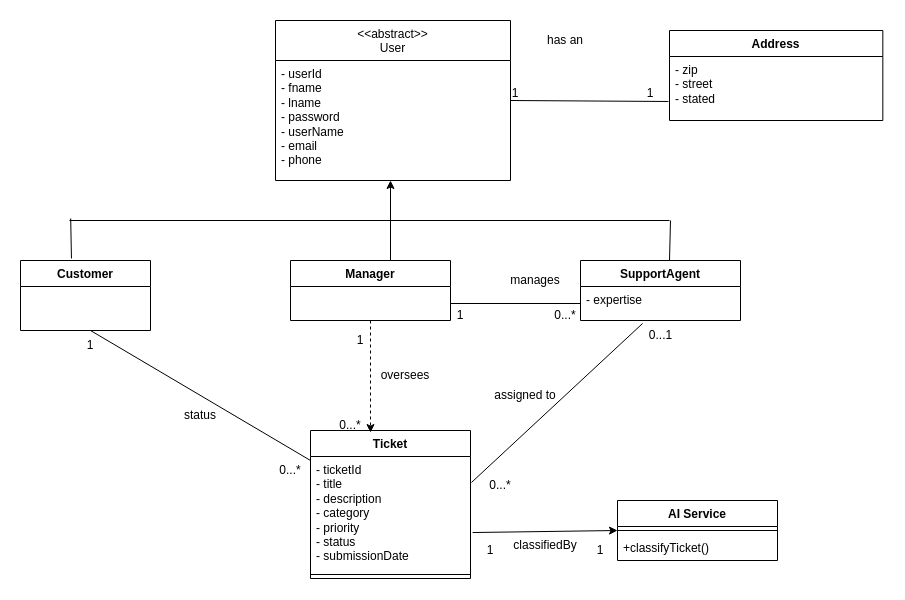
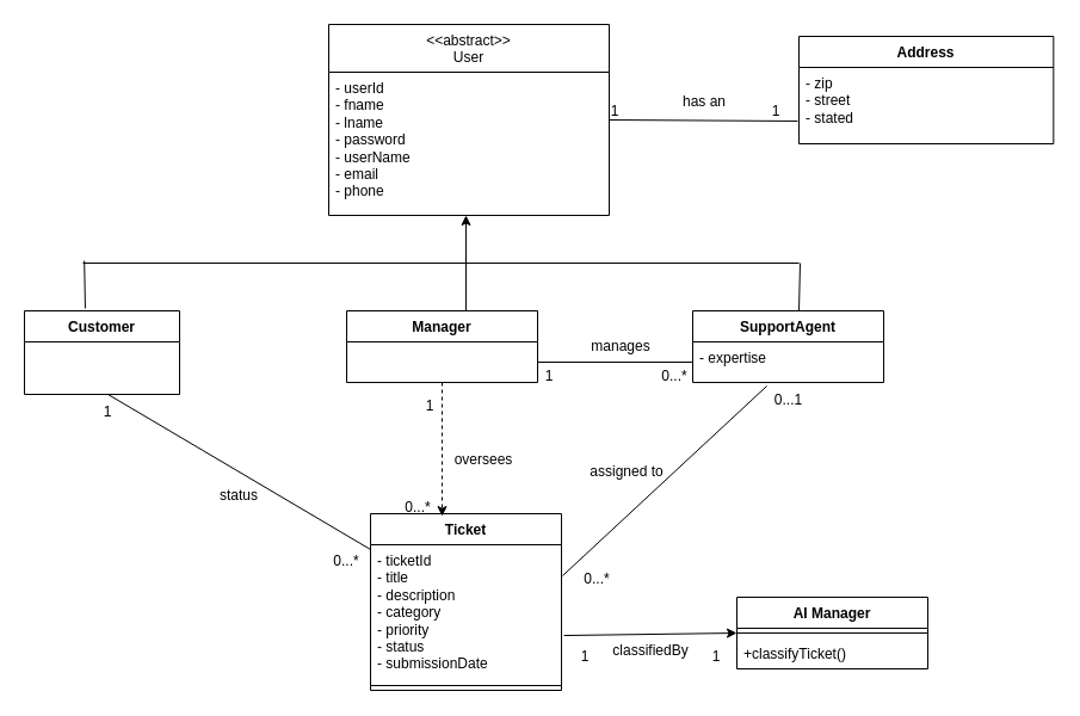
  <mxCell id="0" />
  <mxCell id="1" parent="0" />
  <mxCell id="2" value="&lt;span style=&quot;font-weight: normal;&quot;&gt;&amp;lt;&amp;lt;abstract&amp;gt;&amp;gt;&lt;/span&gt;&lt;div&gt;&lt;span style=&quot;font-weight: normal;&quot;&gt;User&lt;/span&gt;&lt;/div&gt;" style="swimlane;fontStyle=1;align=center;verticalAlign=top;childLayout=stackLayout;horizontal=1;startSize=40;horizontalStack=0;resizeParent=1;resizeParentMax=0;resizeLast=0;collapsible=1;marginBottom=0;whiteSpace=wrap;html=1;" vertex="1" parent="1"><mxGeometry x="275" y="20" width="235" height="160" as="geometry" /></mxCell>
  <mxCell id="3" value="- userId&lt;div&gt;- fname&lt;/div&gt;&lt;div&gt;- lname&lt;/div&gt;&lt;div&gt;- password&lt;/div&gt;&lt;div&gt;- userName&lt;/div&gt;&lt;div&gt;- email&lt;/div&gt;&lt;div&gt;- phone&lt;/div&gt;" style="text;strokeColor=none;fillColor=none;align=left;verticalAlign=top;spacingLeft=4;spacingRight=4;overflow=hidden;rotatable=0;points=[[0,0.5],[1,0.5]];portConstraint=eastwest;whiteSpace=wrap;html=1;" vertex="1" parent="2"><mxGeometry y="40" width="235" height="120" as="geometry" /></mxCell>
  <mxCell id="4" value="Customer" style="swimlane;fontStyle=1;align=center;verticalAlign=top;childLayout=stackLayout;horizontal=1;startSize=26;horizontalStack=0;resizeParent=1;resizeParentMax=0;resizeLast=0;collapsible=1;marginBottom=0;whiteSpace=wrap;html=1;" vertex="1" parent="1"><mxGeometry x="20" y="260" width="130" height="70" as="geometry" /></mxCell>
  <mxCell id="5" value="Ticket" style="swimlane;fontStyle=1;align=center;verticalAlign=top;childLayout=stackLayout;horizontal=1;startSize=26;horizontalStack=0;resizeParent=1;resizeParentMax=0;resizeLast=0;collapsible=1;marginBottom=0;whiteSpace=wrap;html=1;" vertex="1" parent="1"><mxGeometry x="310" y="430" width="160" height="148" as="geometry" /></mxCell>
  <mxCell id="6" value="- ticketId&lt;div&gt;- title&lt;/div&gt;&lt;div&gt;- description&lt;/div&gt;&lt;div&gt;- category&lt;/div&gt;&lt;div&gt;- priority&lt;/div&gt;&lt;div&gt;- status&lt;/div&gt;&lt;div&gt;- submissionDate&lt;/div&gt;" style="text;strokeColor=none;fillColor=none;align=left;verticalAlign=top;spacingLeft=4;spacingRight=4;overflow=hidden;rotatable=0;points=[[0,0.5],[1,0.5]];portConstraint=eastwest;whiteSpace=wrap;html=1;" vertex="1" parent="5"><mxGeometry y="26" width="160" height="114" as="geometry" /></mxCell>
  <mxCell id="7" value="" style="line;strokeWidth=1;fillColor=none;align=left;verticalAlign=middle;spacingTop=-1;spacingLeft=3;spacingRight=3;rotatable=0;labelPosition=right;points=[];portConstraint=eastwest;strokeColor=inherit;" vertex="1" parent="5"><mxGeometry y="140" width="160" height="8" as="geometry" /></mxCell>
  <mxCell id="8" value="SupportAgent" style="swimlane;fontStyle=1;align=center;verticalAlign=top;childLayout=stackLayout;horizontal=1;startSize=26;horizontalStack=0;resizeParent=1;resizeParentMax=0;resizeLast=0;collapsible=1;marginBottom=0;whiteSpace=wrap;html=1;" vertex="1" parent="1"><mxGeometry x="580" y="260" width="160" height="60" as="geometry" /></mxCell>
  <mxCell id="9" value="- expertise" style="text;strokeColor=none;fillColor=none;align=left;verticalAlign=top;spacingLeft=4;spacingRight=4;overflow=hidden;rotatable=0;points=[[0,0.5],[1,0.5]];portConstraint=eastwest;whiteSpace=wrap;html=1;" vertex="1" parent="8"><mxGeometry y="26" width="160" height="34" as="geometry" /></mxCell>
  <mxCell id="10" value="" style="line;strokeWidth=1;fillColor=none;align=left;verticalAlign=middle;spacingTop=-1;spacingLeft=3;spacingRight=3;rotatable=0;labelPosition=right;points=[];portConstraint=eastwest;strokeColor=inherit;" vertex="1" parent="8"><mxGeometry y="60" width="160" as="geometry" /></mxCell>
  <mxCell id="11" value="Manager" style="swimlane;fontStyle=1;align=center;verticalAlign=top;childLayout=stackLayout;horizontal=1;startSize=26;horizontalStack=0;resizeParent=1;resizeParentMax=0;resizeLast=0;collapsible=1;marginBottom=0;whiteSpace=wrap;html=1;" vertex="1" parent="1"><mxGeometry x="290" y="260" width="160" height="60" as="geometry" /></mxCell>
- <mxCell id="12" value="AI Service" style="swimlane;fontStyle=1;align=center;verticalAlign=top;childLayout=stackLayout;horizontal=1;startSize=26;horizontalStack=0;resizeParent=1;resizeParentMax=0;resizeLast=0;collapsible=1;marginBottom=0;whiteSpace=wrap;html=1;" vertex="1" parent="1"><mxGeometry x="617" y="500" width="160" height="60" as="geometry" /></mxCell>
+ <mxCell id="12" value="AI Manager" style="swimlane;fontStyle=1;align=center;verticalAlign=top;childLayout=stackLayout;horizontal=1;startSize=26;horizontalStack=0;resizeParent=1;resizeParentMax=0;resizeLast=0;collapsible=1;marginBottom=0;whiteSpace=wrap;html=1;" vertex="1" parent="1"><mxGeometry x="617" y="500" width="160" height="60" as="geometry" /></mxCell>
  <mxCell id="13" value="" style="line;strokeWidth=1;fillColor=none;align=left;verticalAlign=middle;spacingTop=-1;spacingLeft=3;spacingRight=3;rotatable=0;labelPosition=right;points=[];portConstraint=eastwest;strokeColor=inherit;" vertex="1" parent="12"><mxGeometry y="26" width="160" height="8" as="geometry" /></mxCell>
  <mxCell id="14" value="+classifyTicket()" style="text;strokeColor=none;fillColor=none;align=left;verticalAlign=top;spacingLeft=4;spacingRight=4;overflow=hidden;rotatable=0;points=[[0,0.5],[1,0.5]];portConstraint=eastwest;whiteSpace=wrap;html=1;" vertex="1" parent="12"><mxGeometry y="34" width="160" height="26" as="geometry" /></mxCell>
  <mxCell id="15" value="Address" style="swimlane;fontStyle=1;align=center;verticalAlign=top;childLayout=stackLayout;horizontal=1;startSize=26;horizontalStack=0;resizeParent=1;resizeParentMax=0;resizeLast=0;collapsible=1;marginBottom=0;whiteSpace=wrap;html=1;" vertex="1" parent="1"><mxGeometry x="669" y="30" width="213.33" height="90" as="geometry" /></mxCell>
  <mxCell id="16" value="- zip&amp;nbsp;&lt;div&gt;- street&amp;nbsp;&lt;/div&gt;&lt;div&gt;- stated&lt;/div&gt;" style="text;strokeColor=none;fillColor=none;align=left;verticalAlign=top;spacingLeft=4;spacingRight=4;overflow=hidden;rotatable=0;points=[[0,0.5],[1,0.5]];portConstraint=eastwest;whiteSpace=wrap;html=1;" vertex="1" parent="15"><mxGeometry y="26" width="213.33" height="64" as="geometry" /></mxCell>
  <mxCell id="17" value="" style="line;strokeWidth=1;fillColor=none;align=left;verticalAlign=middle;spacingTop=-1;spacingLeft=3;spacingRight=3;rotatable=0;labelPosition=right;points=[];portConstraint=eastwest;strokeColor=inherit;" vertex="1" parent="1"><mxGeometry x="69" y="216" width="600" height="8" as="geometry" /></mxCell>
  <mxCell id="18" value="" style="endArrow=none;html=1;rounded=0;entryX=0.002;entryY=0.25;entryDx=0;entryDy=0;entryPerimeter=0;exitX=0.392;exitY=-0.029;exitDx=0;exitDy=0;exitPerimeter=0;" edge="1" parent="1" source="4" target="17"><mxGeometry width="50" height="50" relative="1" as="geometry"><mxPoint x="70" y="250" as="sourcePoint" /><mxPoint x="70" y="226" as="targetPoint" /></mxGeometry></mxCell>
  <mxCell id="19" value="" style="endArrow=none;html=1;rounded=0;" edge="1" parent="1"><mxGeometry width="50" height="50" relative="1" as="geometry"><mxPoint x="390" y="220" as="sourcePoint" /><mxPoint x="390" y="260" as="targetPoint" /></mxGeometry></mxCell>
  <mxCell id="20" value="" style="endArrow=none;html=1;rounded=0;" edge="1" parent="1"><mxGeometry width="50" height="50" relative="1" as="geometry"><mxPoint x="669" y="260" as="sourcePoint" /><mxPoint x="670" y="220" as="targetPoint" /></mxGeometry></mxCell>
  <mxCell id="21" value="" style="endArrow=classic;html=1;rounded=0;" edge="1" parent="1"><mxGeometry width="50" height="50" relative="1" as="geometry"><mxPoint x="390" y="220" as="sourcePoint" /><mxPoint x="390" y="180" as="targetPoint" /></mxGeometry></mxCell>
  <mxCell id="22" value="" style="endArrow=none;html=1;rounded=0;exitX=0;exitY=0.035;exitDx=0;exitDy=0;exitPerimeter=0;" edge="1" parent="1" source="6"><mxGeometry width="50" height="50" relative="1" as="geometry"><mxPoint x="90" y="450" as="sourcePoint" /><mxPoint x="90" y="330" as="targetPoint" /></mxGeometry></mxCell>
  <mxCell id="23" value="" style="endArrow=none;html=1;rounded=0;entryX=-0.005;entryY=0.703;entryDx=0;entryDy=0;entryPerimeter=0;" edge="1" parent="1" target="16"><mxGeometry width="50" height="50" relative="1" as="geometry"><mxPoint x="510" y="100" as="sourcePoint" /><mxPoint x="550" y="50" as="targetPoint" /></mxGeometry></mxCell>
  <mxCell id="24" value="1" style="text;html=1;align=center;verticalAlign=middle;whiteSpace=wrap;rounded=0;" vertex="1" parent="1"><mxGeometry x="500" y="78" width="30" height="30" as="geometry" /></mxCell>
  <mxCell id="25" value="1" style="text;html=1;align=center;verticalAlign=middle;whiteSpace=wrap;rounded=0;" vertex="1" parent="1"><mxGeometry x="620" y="78" width="60" height="30" as="geometry" /></mxCell>
  <mxCell id="26" value="" style="endArrow=none;html=1;rounded=0;entryX=0.388;entryY=1.088;entryDx=0;entryDy=0;entryPerimeter=0;exitX=1.006;exitY=0.228;exitDx=0;exitDy=0;exitPerimeter=0;" edge="1" parent="1" source="6" target="9"><mxGeometry width="50" height="50" relative="1" as="geometry"><mxPoint x="300" y="370" as="sourcePoint" /><mxPoint x="350" y="320" as="targetPoint" /><Array as="points" /></mxGeometry></mxCell>
  <mxCell id="27" value="0...*" style="text;html=1;align=center;verticalAlign=middle;whiteSpace=wrap;rounded=0;" vertex="1" parent="1"><mxGeometry x="260" y="455" width="60" height="30" as="geometry" /></mxCell>
  <mxCell id="28" value="1" style="text;html=1;align=center;verticalAlign=middle;whiteSpace=wrap;rounded=0;" vertex="1" parent="1"><mxGeometry x="60" y="330" width="60" height="30" as="geometry" /></mxCell>
  <mxCell id="29" value="status" style="text;html=1;align=center;verticalAlign=middle;whiteSpace=wrap;rounded=0;" vertex="1" parent="1"><mxGeometry x="170" y="400" width="60" height="30" as="geometry" /></mxCell>
- <mxCell id="30" value="has an" style="text;html=1;align=center;verticalAlign=middle;whiteSpace=wrap;rounded=0;" vertex="1" parent="1"><mxGeometry x="535" y="25" width="60" height="30" as="geometry" /></mxCell>
- <mxCell id="31" value="manages" style="text;html=1;align=center;verticalAlign=middle;whiteSpace=wrap;rounded=0;" vertex="1" parent="1"><mxGeometry x="505" y="265" width="60" height="30" as="geometry" /></mxCell>
+ <mxCell id="30" value="has an" style="text;html=1;align=center;verticalAlign=middle;whiteSpace=wrap;rounded=0;" vertex="1" parent="1"><mxGeometry x="560" y="70" width="60" height="30" as="geometry" /></mxCell>
+ <mxCell id="31" value="manages" style="text;html=1;align=center;verticalAlign=middle;whiteSpace=wrap;rounded=0;" vertex="1" parent="1"><mxGeometry x="490" y="275" width="60" height="30" as="geometry" /></mxCell>
  <mxCell id="32" value="" style="endArrow=classic;html=1;rounded=0;exitX=1.013;exitY=0.667;exitDx=0;exitDy=0;exitPerimeter=0;entryX=0;entryY=0.5;entryDx=0;entryDy=0;" edge="1" parent="1" source="6" target="12"><mxGeometry width="50" height="50" relative="1" as="geometry"><mxPoint x="500" y="560" as="sourcePoint" /><mxPoint x="550" y="510" as="targetPoint" /></mxGeometry></mxCell>
  <mxCell id="33" value="" style="endArrow=classic;html=1;rounded=0;exitX=0.5;exitY=1;exitDx=0;exitDy=0;entryX=0.375;entryY=0.014;entryDx=0;entryDy=0;entryPerimeter=0;dashed=1;" edge="1" parent="1" source="11" target="5"><mxGeometry width="50" height="50" relative="1" as="geometry"><mxPoint x="380" y="400" as="sourcePoint" /><mxPoint x="430" y="350" as="targetPoint" /></mxGeometry></mxCell>
  <mxCell id="34" value="" style="endArrow=none;html=1;rounded=0;entryX=0;entryY=0.5;entryDx=0;entryDy=0;" edge="1" parent="1" target="9"><mxGeometry width="50" height="50" relative="1" as="geometry"><mxPoint x="450" y="303" as="sourcePoint" /><mxPoint x="530" y="300" as="targetPoint" /></mxGeometry></mxCell>
  <mxCell id="35" value="0...*" style="text;html=1;align=center;verticalAlign=middle;whiteSpace=wrap;rounded=0;" vertex="1" parent="1"><mxGeometry x="470" y="470" width="60" height="30" as="geometry" /></mxCell>
  <mxCell id="36" value="0...1" style="text;html=1;align=center;verticalAlign=middle;resizable=0;points=[];autosize=1;strokeColor=none;fillColor=none;" vertex="1" parent="1"><mxGeometry x="635" y="320" width="50" height="30" as="geometry" /></mxCell>
  <mxCell id="37" value="assigned to" style="text;html=1;align=center;verticalAlign=middle;whiteSpace=wrap;rounded=0;" vertex="1" parent="1"><mxGeometry x="490" y="380" width="70" height="30" as="geometry" /></mxCell>
  <mxCell id="38" value="0...*" style="text;html=1;align=center;verticalAlign=middle;whiteSpace=wrap;rounded=0;" vertex="1" parent="1"><mxGeometry x="550" y="305" width="30" height="20" as="geometry" /></mxCell>
  <mxCell id="39" value="1" style="text;html=1;align=center;verticalAlign=middle;whiteSpace=wrap;rounded=0;" vertex="1" parent="1"><mxGeometry x="450" y="305" width="20" height="20" as="geometry" /></mxCell>
  <mxCell id="40" value="1" style="text;html=1;align=center;verticalAlign=middle;whiteSpace=wrap;rounded=0;" vertex="1" parent="1"><mxGeometry x="480" y="540" width="20" height="20" as="geometry" /></mxCell>
  <mxCell id="41" value="1" style="text;html=1;align=center;verticalAlign=middle;whiteSpace=wrap;rounded=0;" vertex="1" parent="1"><mxGeometry x="590" y="540" width="20" height="20" as="geometry" /></mxCell>
  <mxCell id="42" value="classifiedBy" style="text;html=1;align=center;verticalAlign=middle;whiteSpace=wrap;rounded=0;" vertex="1" parent="1"><mxGeometry x="510" y="530" width="70" height="30" as="geometry" /></mxCell>
  <mxCell id="43" value="1" style="text;html=1;align=center;verticalAlign=middle;whiteSpace=wrap;rounded=0;" vertex="1" parent="1"><mxGeometry x="350" y="330" width="20" height="20" as="geometry" /></mxCell>
  <mxCell id="44" value="0...*" style="text;html=1;align=center;verticalAlign=middle;whiteSpace=wrap;rounded=0;" vertex="1" parent="1"><mxGeometry x="320" y="410" width="60" height="30" as="geometry" /></mxCell>
- <mxCell id="45" value="oversees" style="text;html=1;align=center;verticalAlign=middle;whiteSpace=wrap;rounded=0;" vertex="1" parent="1"><mxGeometry x="370" y="360" width="70" height="30" as="geometry" /></mxCell>
+ <mxCell id="45" value="oversees" style="text;html=1;align=center;verticalAlign=middle;whiteSpace=wrap;rounded=0;" vertex="1" parent="1"><mxGeometry x="370" y="370" width="70" height="30" as="geometry" /></mxCell>
